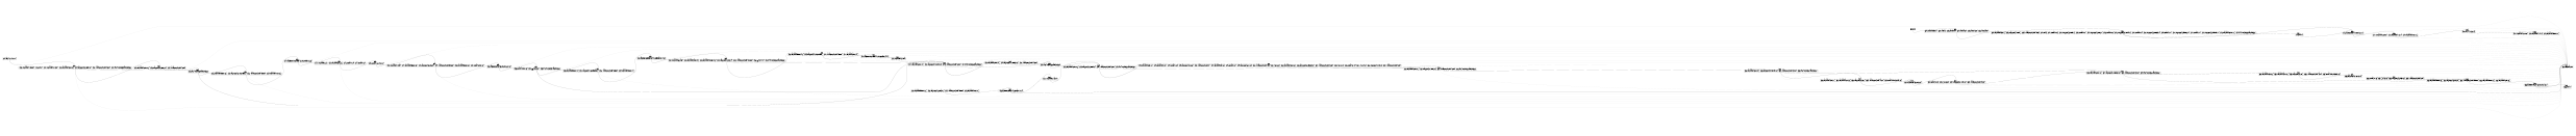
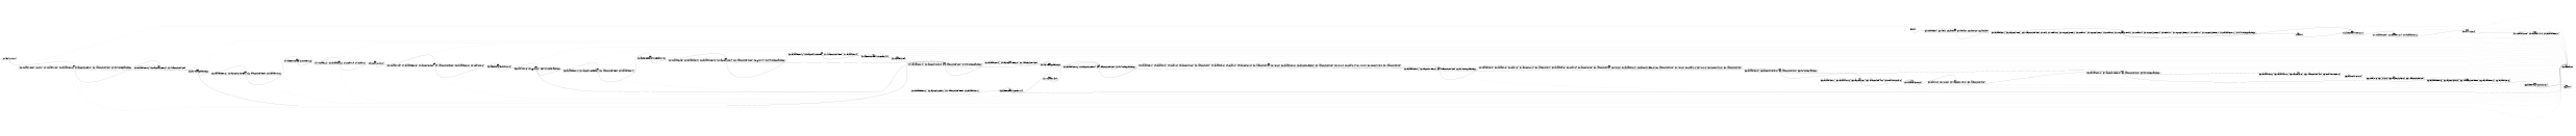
  digraph {
    rankdir=LR
    node [shape=record]
    edge [headport=n tailport=s]
    BB_entry443 [shape=none]
    n2 [label="{15391: constant[undefined,v1]|15392: vardecl['p']|15393: vardecl['delta']|15394: vardecl['layout']|15395: vardecl['styles']|15396: vardecl['parent']}"]
    n3 [label="{15397: read-variable['Object',v4,-]|15398: read-property[v4,'extend',-]|15399: \<variable-non-null-undef\>['Object']|15400: new[v5]|15401: constant[true,v6]|15402: write-property[v5,'setLeft',v6]|15403: constant[true,v7]|15404: write-property[v5,'setTop',v7]|15405: constant[true,v8]|15406: write-property[v5,'setWidth',v8]|15407: constant[true,v9]|15408: write-property[v5,'setHeight',v9]|15409: constant[0.0,v10]|15410: write-property[v5,'offsetTop',v10]|15411: constant[0.0,v11]|15412: write-property[v5,'offsetLeft',v11]|15413: read-variable['options',v12,-]|15414: if[v12](true-block:5582,false-block:5581)}"]
    n4 [label="{15416: call-Object.extend [v4,'extend',v5,v12,v2]}"]
    n5 [label="{15415: new[v12]}"]
    n6 [label="{15567: exceptional-return}"]
    n7 [label="{15417: write-variable[v2,'options']*|15418: read-variable['$',v15,v14]|15419: read-variable['source',v16,-]}"]
    n8 [label="{15420: call-$ [v14,v15,v16,v13]}"]
    n9 [label="{15421: write-variable[v13,'source']*|15422: read-variable['$',v19,v18]|15423: read-variable['element',v20,-]}"]
    n10 [label="{15424: call-$ [v18,v19,v20,v17]}"]
    n11 [label="{15425: write-variable[v17,'element']*|15426: new[v21]|15427: write-variable[v21,'styles']*|15428: read-variable['options',v23,-]|15429: read-property[v23,'setLeft',v22]|15430: \<variable-non-null-undef\>['options']|15431: if[v22](true-block:5589,false-block:5588)}"]
    n12 [label="{15435: if[v22](true-block:5590,false-block:5603)}"]
    n13 [label="{15432: read-variable['options',v23,-]|15433: read-property[v23,'setTop',v22]|15434: \<variable-non-null-undef\>['options']}"]
    n14 [label="{15436: read-variable['Element',v25,-]|15437: read-property[v25,'viewportOffset',-]|15438: \<variable-non-null-undef\>['Element']|15439: read-variable['source',v26,-]}"]
    n15 [label="{15474: read-variable['options',v24,-]|15475: read-property[v24,'setWidth',v23]|15476: \<variable-non-null-undef\>['options']|15477: if[v23](true-block:5605,false-block:5604)}"]
    n16 [label="{15440: call-Element.viewportOffset [v25,'viewportOffset',v26,v23]}"]
    n17 [label="{15481: if[v23](true-block:5606,false-block:5609)}"]
    n18 [label="{15478: read-variable['options',v24,-]|15479: read-property[v24,'setHeight',v23]|15480: \<variable-non-null-undef\>['options']}"]
    n19 [label="{15441: write-variable[v23,'p']*|15442: read-variable['Array',v28,-]|15443: constant[0.0,v29]|15444: constant[0.0,v30]}"]
    n20 [label="{15488: read-variable['options',v25,-]|15489: read-property[v25,'setLeft',v24]|15490: \<variable-non-null-undef\>['options']|15491: if[v24](true-block:5610,false-block:5611)}"]
    n21 [label="{15445: construct [-,v28,v29,v30,v27]}"]
    n22 [label="{15446: write-variable[v27,'delta']*|15447: read-variable['Element',v35,-]|15448: read-property[v35,'getStyle',-]|15449: \<variable-non-null-undef\>['Element']|15450: read-variable['element',v36,-]|15451: constant[\"position\",v37]}"]
    n23 [label="{15452: call-Element.getStyle [v35,'getStyle',v36,v37,v32]}"]
    n24 [label="{15453: constant[\"absolute\",v33]|15454: ===[v32,v33,v31]|15455: if[v31](true-block:5597,false-block:5603)}"]
    n25 [label="{15456: read-variable['Element',v40,-]|15457: read-property[v40,'getOffsetParent',-]|15458: \<variable-non-null-undef\>['Element']|15459: read-variable['element',v41,-]}"]
    n26 [label="{15460: call-Element.getOffsetParent [v40,'getOffsetParent',v41,v38]}"]
    n27 [label="{15461: write-variable[v38,'parent']*|15462: read-variable['parent',v43,-]|15463: read-variable['document',v45,-]|15464: read-property[v45,'body',v44]|15465: \<variable-non-null-undef\>['document']|15466: !==[v43,v44,v42]|15467: if[v42](true-block:5600,false-block:5603)}"]
    n28 [label="{15468: read-variable['Element',v48,-]|15469: read-property[v48,'viewportOffset',-]|15470: \<variable-non-null-undef\>['Element']|15471: read-variable['parent',v49,-]}"]
    n29 [label="{15472: call-Element.viewportOffset [v48,'viewportOffset',v49,v46]}"]
    n30 [label="{15473: write-variable[v46,'delta']*}"]
    n31 [label="{15482: read-variable['Element',v26,-]|15483: read-property[v26,'getLayout',-]|15484: \<variable-non-null-undef\>['Element']|15485: read-variable['source',v27,-]}"]
    n32 [label="{15486: call-Element.getLayout [v26,'getLayout',v27,v24]}"]
    n33 [label="{15492: read-variable['styles',v27,-]|15493: read-variable['p',v34,-]|15494: constant[0.0,v35]|15495: read-property[v34,v35,v32]|15496: \<variable-non-null-undef\>['p']|15497: read-variable['delta',v36,-]|15498: constant[0.0,v37]|15499: read-property[v36,v37,v33]|15500: \<variable-non-null-undef\>['delta']|15501: -[v32,v33,v30]|15502: read-variable['options',v38,-]|15503: read-property[v38,'offsetLeft',v31]|15504: \<variable-non-null-undef\>['options']|15505: +[v30,v31,v28]|15506: constant[\"px\",v29]|15507: +[v28,v29,v26]|15508: write-property[v27,'left',v26]|15509: \<variable-non-null-undef\>['styles']*}"]
    n34 [label="{15510: read-variable['options',v27,-]|15511: read-property[v27,'setTop',v26]|15512: \<variable-non-null-undef\>['options']|15513: if[v26](true-block:5612,false-block:5613)}"]
    n35 [label="{15487: write-variable[v24,'layout']*}"]
+   n36 [label="{15514: read-variable['styles',v29,-]|15515: read-variable['p',v36,-]|15516: constant[1.0,v37]|15517: read-property[v36,v37,v34]|15518: \<variable-non-null-undef\>['p']|15519: read-variable['delta',v38,-]|15520: constant[1.0,v39]|15521: read-property[v38,v39,v35]|15522: \<variable-non-null-undef\>['delta']|15523: -[v34,v35,v32]|15524: read-variable['options',v40,-]|15525: read-property[v40,'offsetTop',v33]|15526: \<variable-non-null-undef\>['options']|15527: +[v32,v33,v30]|15528: constant[\"px\",v31]|15529: +[v30,v31,v28]|15530: write-property[v29,'top',v28]|15531: \<variable-non-null-undef\>['styles']*}"]
    n37 [label="{15532: read-variable['options',v29,-]|15533: read-property[v29,'setWidth',v28]|15534: \<variable-non-null-undef\>['options']|15535: if[v28](true-block:5614,false-block:5617)}"]
    n38 [label="{15536: read-variable['styles',v31,-]|15537: read-variable['layout',v35,-]|15538: read-property[v35,'get',-]|15539: \<variable-non-null-undef\>['layout']|15540: constant[\"border-box-width\",v36]}"]
    n39 [label="{15546: read-variable['options',v31,-]|15547: read-property[v31,'setHeight',v30]|15548: \<variable-non-null-undef\>['options']|15549: if[v30](true-block:5618,false-block:5621)}"]
    n40 [label="{15541: call-layout.get [v35,'get',v36,v32]}"]
    n41 [label="{15550: read-variable['styles',v33,-]|15551: read-variable['layout',v37,-]|15552: read-property[v37,'get',-]|15553: \<variable-non-null-undef\>['layout']|15554: constant[\"border-box-height\",v38]}"]
    n42 [label="{15560: read-variable['Element',v33,-]|15561: read-property[v33,'setStyle',-]|15562: \<variable-non-null-undef\>['Element']|15563: read-variable['element',v34,-]|15564: read-variable['styles',v35,-]}"]
    n43 [label="{15542: constant[\"px\",v33]|15543: +[v32,v33,v30]|15544: write-property[v31,'width',v30]|15545: \<variable-non-null-undef\>['styles']*}"]
    n44 [label="{15555: call-layout.get [v37,'get',v38,v34]}"]
    n45 [label="{15565: call-Element.setStyle [v33,'setStyle',v34,v35,v1]}"]
    n46 [label="{15556: constant[\"px\",v35]|15557: +[v34,v35,v32]|15558: write-property[v33,'height',v32]|15559: \<variable-non-null-undef\>['styles']*}"]
    n47 [label="{15566: return[v1]}"]
    BB_entry443 -> n2 [headlabel="    5579"]
    n2 -> n3 [headlabel="      5580"]
    n3 -> n4 [headlabel="      5582"]
    n3 -> n5 [headlabel="      5581"]
    n3 -> n6 [color=gray headlabel="      5624"]
    n4 -> n6 [color=gray]
    n4 -> n7 [headlabel="      5583"]
    n5 -> n4
    n7 -> n6 [color=gray]
    n7 -> n8 [headlabel="      5584"]
    n8 -> n6 [color=gray]
    n8 -> n9 [headlabel="      5585"]
    n9 -> n6 [color=gray]
    n10 -> n6 [color=gray]
    n10 -> n11 [headlabel="      5587"]
    n11 -> n6 [color=gray]
    n11 -> n12 [headlabel="      5589"]
    n11 -> n13 [headlabel="      5588"]
    n12 -> n14 [headlabel="      5590"]
    n12 -> n15 [headlabel="      5603"]
    n13 -> n6 [color=gray]
    n13 -> n12
    n14 -> n6 [color=gray]
    n14 -> n16 [headlabel="      5591"]
    n15 -> n6 [color=gray]
    n15 -> n17 [headlabel="      5605"]
    n15 -> n18 [headlabel="      5604"]
    n16 -> n6 [color=gray]
    n16 -> n19 [headlabel="      5592"]
    n17 -> n20 [headlabel="      5609"]
    n18 -> n17
    n19 -> n6 [color=gray]
    n19 -> n21 [headlabel="      5593"]
    n20 -> n6 [color=gray]
    n20 -> n33 [headlabel="      5610"]
    n20 -> n34 [headlabel="      5611"]
    n21 -> n6 [color=gray]
    n21 -> n22 [headlabel="      5594"]
    n22 -> n6 [color=gray]
    n22 -> n23 [headlabel="      5595"]
    n23 -> n6 [color=gray]
    n23 -> n24 [headlabel="      5596"]
    n24 -> n6 [color=gray]
    n24 -> n15
    n24 -> n25 [headlabel="      5597"]
    n25 -> n6 [color=gray]
    n25 -> n26 [headlabel="      5598"]
    n26 -> n6 [color=gray]
    n26 -> n27 [headlabel="      5599"]
    n27 -> n6 [color=gray]
    n27 -> n15
    n27 -> n28 [headlabel="      5600"]
    n28 -> n6 [color=gray]
    n28 -> n29 [headlabel="      5601"]
    n29 -> n6 [color=gray]
    n29 -> n30 [headlabel="      5602"]
    n30 -> n15
    n31 -> n6 [color=gray]
    n31 -> n32 [headlabel="      5607"]
    n32 -> n6 [color=black]
    n32 -> n35 [headlabel="      5608"]
    n33 -> n6 [color=gray]
    n33 -> n34
    n34 -> n6 [color=gray]
+   n34 -> n36 [headlabel="      5612"]
    n34 -> n37 [headlabel="      5613"]
    n35 -> n20
+   n36 -> n6 [color=gray]
+   n36 -> n37
    n37 -> n6 [color=gray]
    n37 -> n38 [headlabel="      5614"]
    n37 -> n39 [headlabel="      5617"]
    n38 -> n6 [color=gray]
    n38 -> n40 [headlabel="      5615"]
    n39 -> n6 [color=gray]
    n39 -> n41 [headlabel="      5618"]
    n39 -> n42 [headlabel="      5621"]
    n40 -> n6 [color=gray]
    n40 -> n43 [headlabel="      5616"]
    n41 -> n6 [color=gray]
-   n41 -> n44 [headlabel="      5619"]
    n42 -> n45 [headlabel="      5622"]
    n43 -> n6 [color=gray]
    n43 -> n39
    n44 -> n6 [color=gray]
    n44 -> n46 [headlabel="      5620"]
    n45 -> n6 [color=black]
    n45 -> n47 [headlabel="      5623"]
    n46 -> n6 [color=gray]
    n46 -> n42
  }
